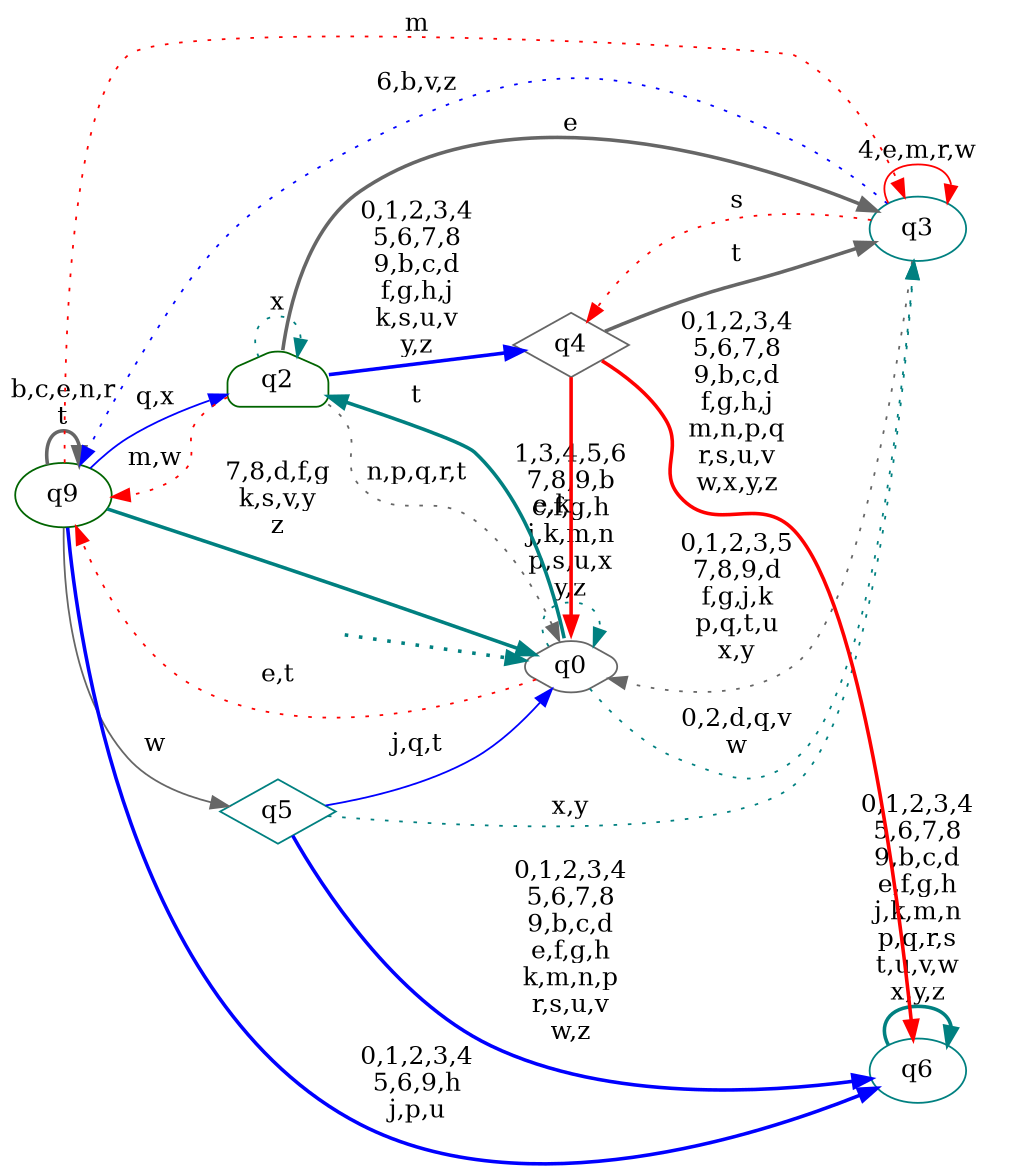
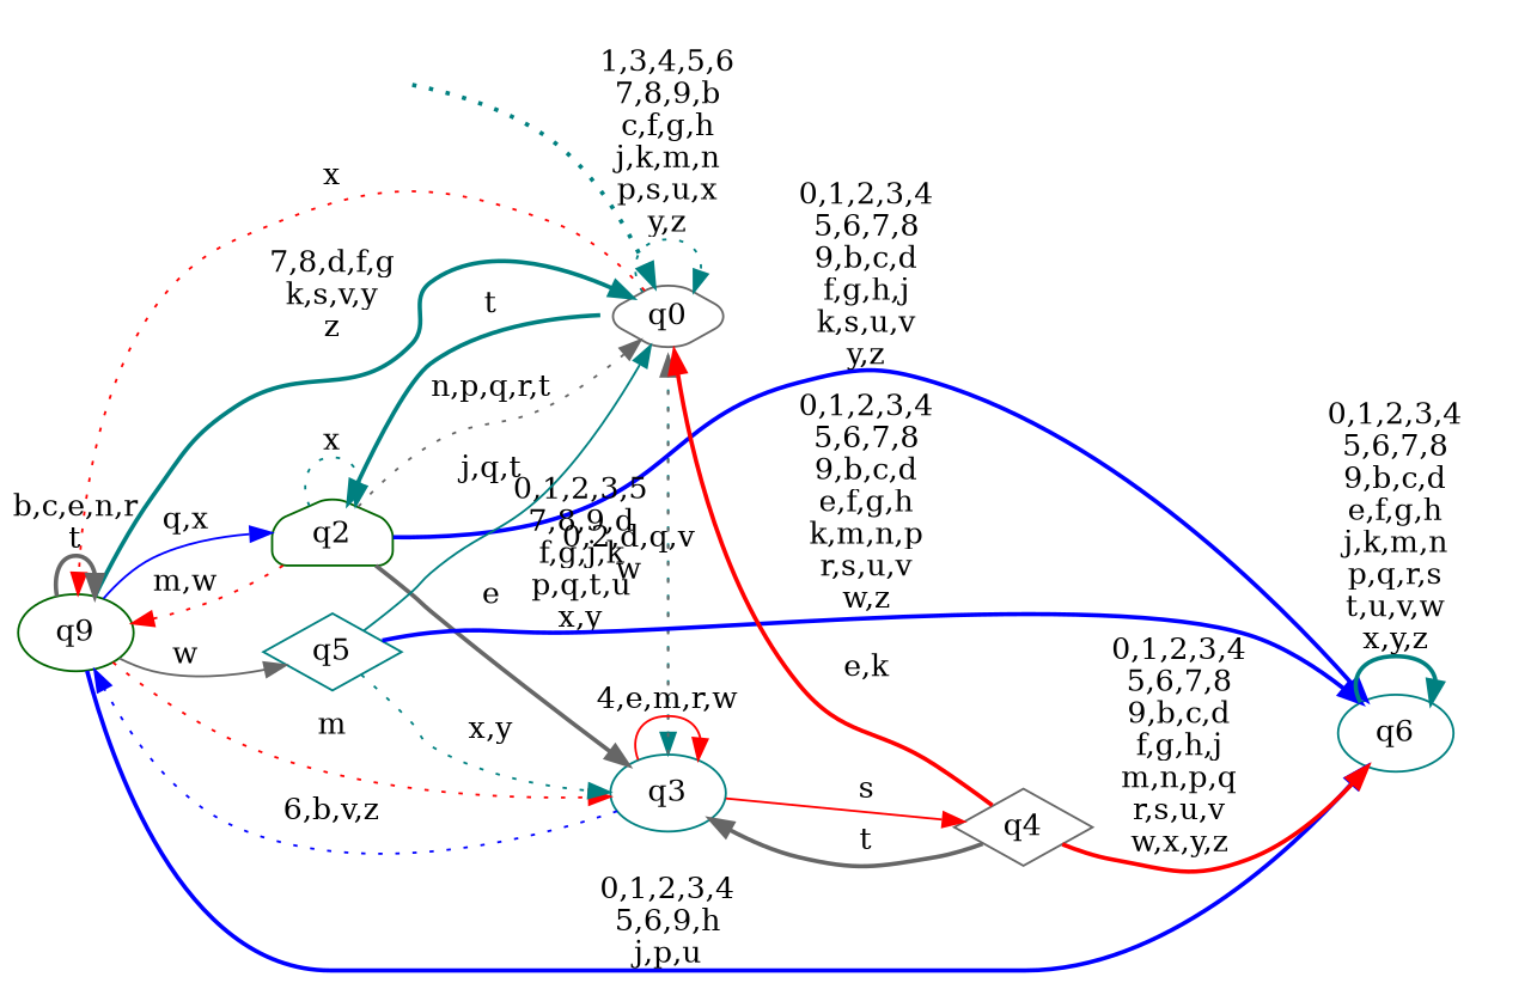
  digraph {
    rankdir=LR
    node [shape=diamond style=filled color=teal fillcolor=white]
    edge [color=teal style=dotted]
    __start0 [height=0 shape=none style=invis width=0 color="" fillcolor=""]
    n2 [color=gray40 label=q0 style="rounded,filled"]
    n3 [color=darkgreen label=q9 shape=ellipse]
    n4 [color=darkgreen label=q2 shape=house style="rounded,filled"]
    n5 [label=q3 shape=ellipse style="rounded,filled"]
    n6 [label=q5]
    n7 [label=q6 shape=ellipse]
    n8 [color=gray40 label=q4]
    subgraph cluster_1 {
      nodesep=0.15
      ranksep=0.15
      style=invis
      __start0
      n2
    }
    __start0 -> n2 [penwidth=2]
    n2 -> n2 [label="1,3,4,5,6\n7,8,9,b\nc,f,g,h\nj,k,m,n\np,s,u,x\ny,z"]
-   n2 -> n3 [color=red label="e,t"]
+   n2 -> n3 [color=red label=x]
    n2 -> n4 [label=t style=bold]
    n2 -> n5 [label="0,2,d,q,v\nw"]
    n3 -> n2 [label="7,8,d,f,g\nk,s,v,y\nz" style=bold]
    n3 -> n3 [color=gray40 label="b,c,e,n,r\nt" style=bold]
    n3 -> n4 [color=blue label="q,x" style=solid]
    n3 -> n5 [color=red label=m]
    n3 -> n6 [color=gray40 label=w style=solid]
    n3 -> n7 [color=blue label="0,1,2,3,4\n5,6,9,h\nj,p,u" style=bold]
    n4 -> n2 [color=gray40 label="n,p,q,r,t"]
    n4 -> n3 [color=red label="m,w"]
    n4 -> n4 [label=x]
    n4 -> n5 [color=gray40 label=e style=bold]
-   n4 -> n8 [color=blue label="0,1,2,3,4\n5,6,7,8\n9,b,c,d\nf,g,h,j\nk,s,u,v\ny,z" style=bold]
+   n4 -> n7 [color=blue label="0,1,2,3,4\n5,6,7,8\n9,b,c,d\nf,g,h,j\nk,s,u,v\ny,z" style=bold]
    n5 -> n2 [color=gray40 label="0,1,2,3,5\n7,8,9,d\nf,g,j,k\np,q,t,u\nx,y"]
    n5 -> n3 [color=blue label="6,b,v,z"]
    n5 -> n5 [color=red label="4,e,m,r,w" style=solid]
-   n5 -> n8 [color=red label=s]
-   n6 -> n2 [color=blue label="j,q,t" style=solid]
+   n5 -> n8 [color=red label=s style=solid]
+   n6 -> n2 [label="j,q,t" style=solid]
    n6 -> n5 [label="x,y"]
    n6 -> n7 [color=blue label="0,1,2,3,4\n5,6,7,8\n9,b,c,d\ne,f,g,h\nk,m,n,p\nr,s,u,v\nw,z" style=bold]
    n7 -> n7 [label="0,1,2,3,4\n5,6,7,8\n9,b,c,d\ne,f,g,h\nj,k,m,n\np,q,r,s\nt,u,v,w\nx,y,z" style=bold]
    n8 -> n2 [color=red label="e,k" style=bold]
    n8 -> n5 [color=gray40 label=t style=bold]
    n8 -> n7 [color=red label="0,1,2,3,4\n5,6,7,8\n9,b,c,d\nf,g,h,j\nm,n,p,q\nr,s,u,v\nw,x,y,z" style=bold]
  }
